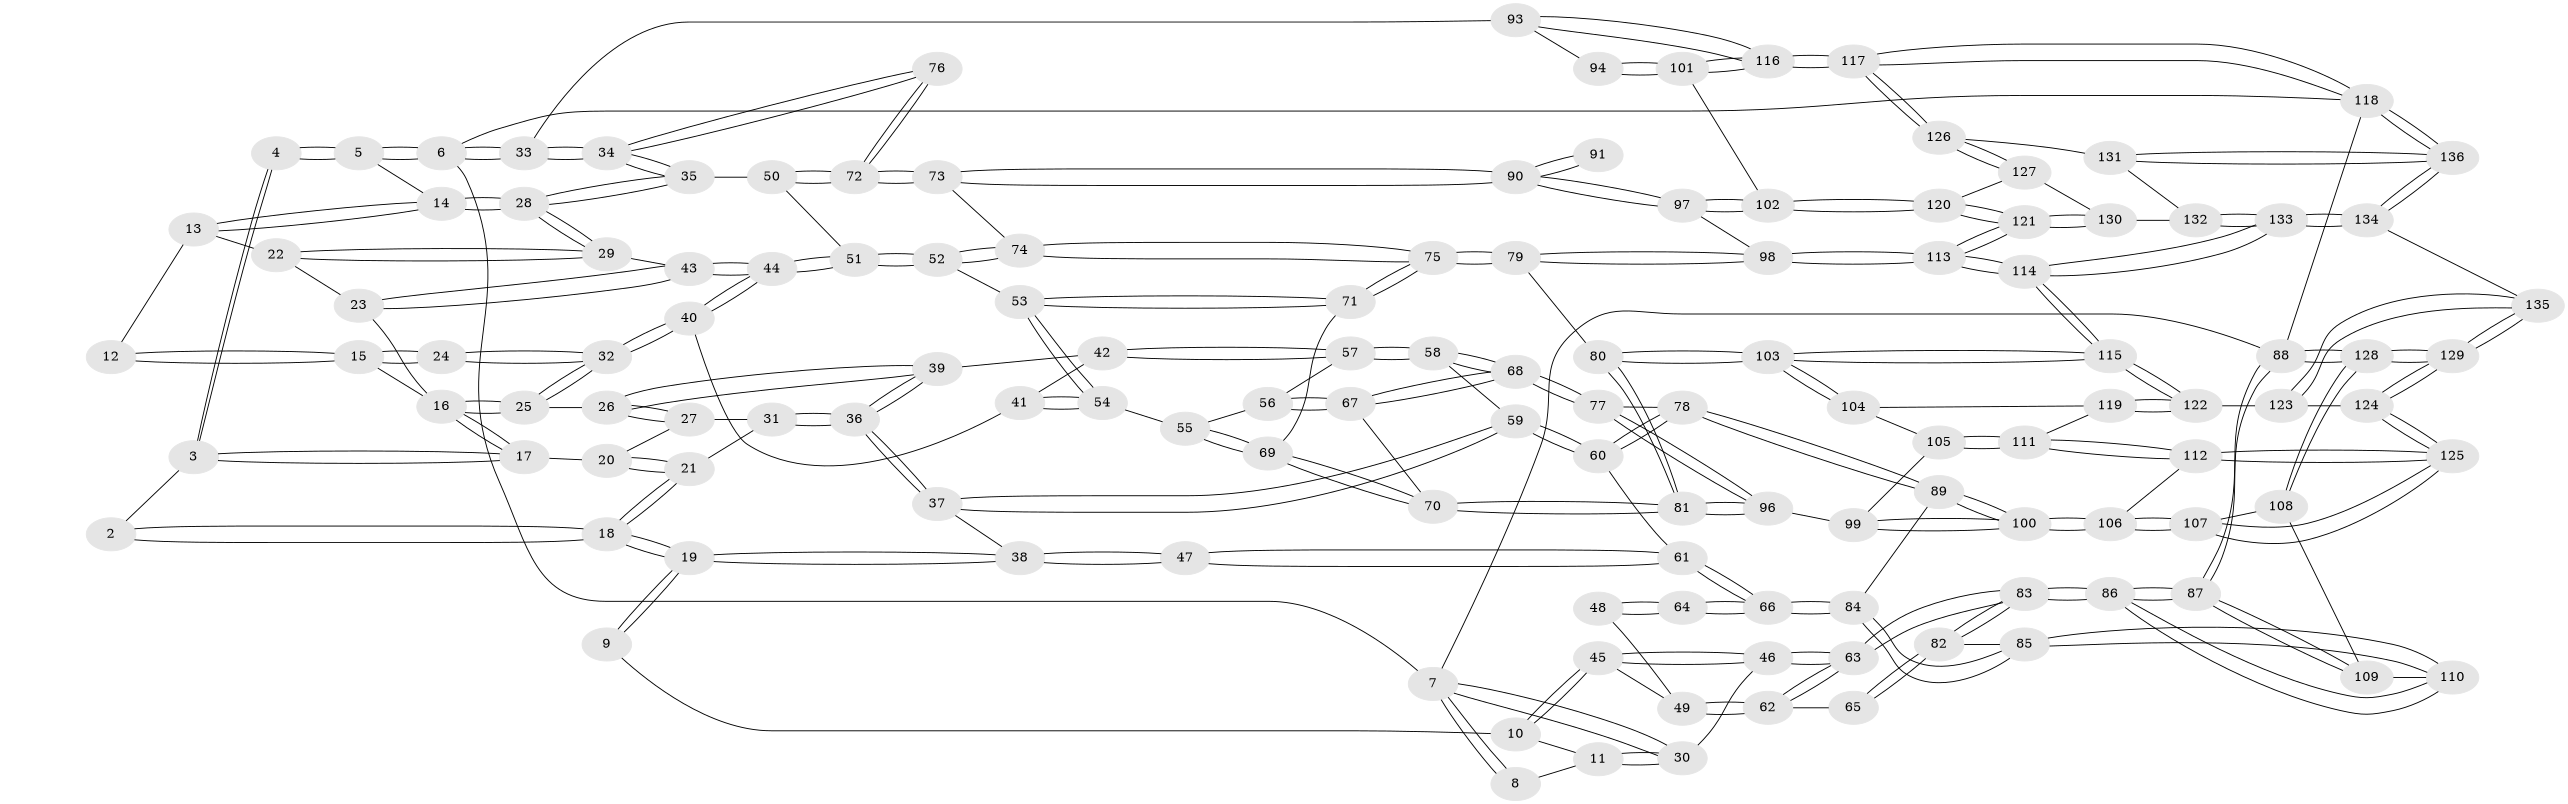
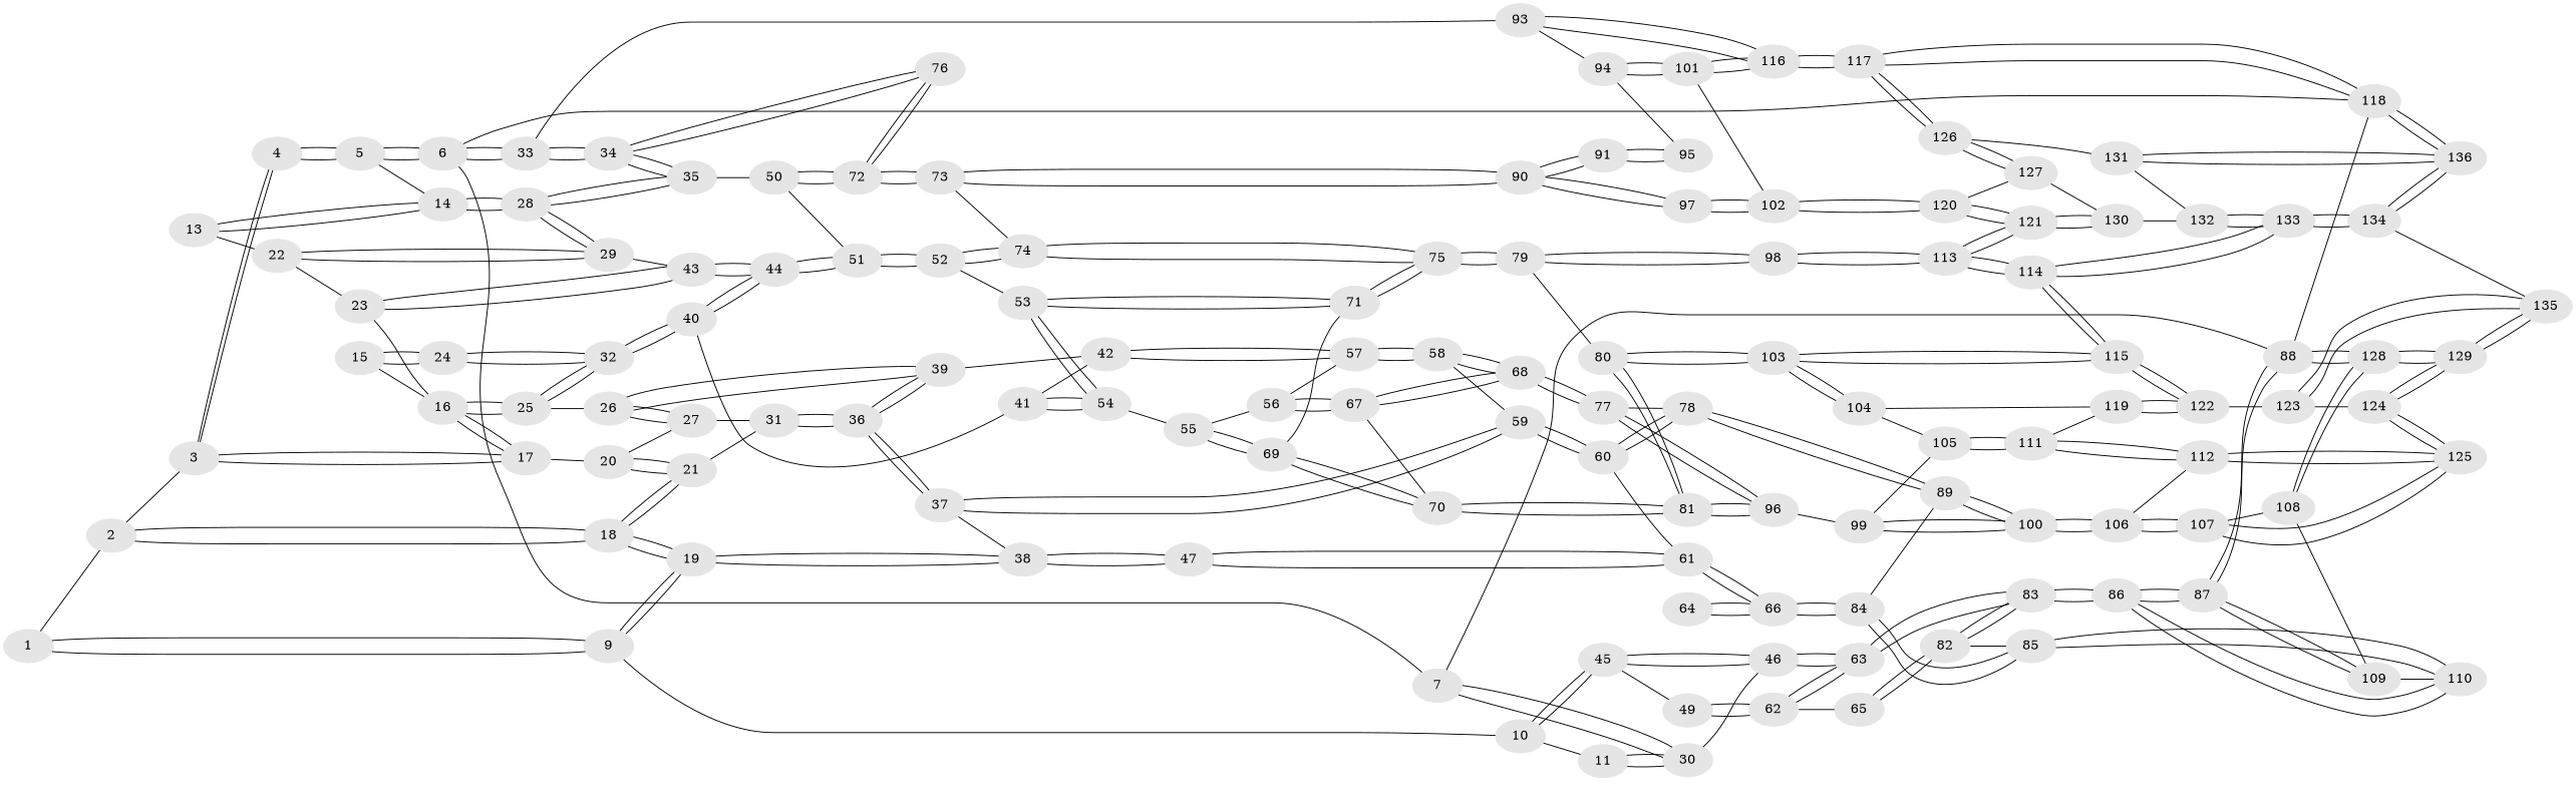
  graph {
    rankdir=LR
    node [color=gray90 style=filled]
+   1
    2
    9
    3
    18
    10
    19
    4
    17
    21
    5
    20
    6
    14
    7
    33
    118
    28
-   8
    30
    88
    34
    93
    136
    11
    46
    128
    45
    38
    49
-   12
    13
    15
    22
    16
    24
    23
    29
    35
    25
    32
    26
    27
    31
    47
    36
    43
    44
    40
    39
    42
    50
    63
    37
    41
    76
    94
    116
    51
    72
    59
    60
    61
    57
    54
    55
    58
    52
    62
    83
-   48
    64
    66
    65
    73
    53
    74
    71
    75
    56
    69
    67
    70
    68
    77
    78
    89
    84
    82
    86
    85
    81
    96
    79
    90
    91
    97
    80
    98
    99
    100
    103
    113
    104
    115
    110
    87
    109
    129
    106
+   95
    102
    101
    117
    105
    120
    114
    121
    111
    107
    112
    127
    119
    122
    108
    125
    133
    130
    134
    123
    126
    131
    132
    124
    135
+   1 -- 2
+   1 -- 9
+   1 -- 9
    2 -- 3
    2 -- 18
    2 -- 18
    9 -- 10
    9 -- 19
    9 -- 19
    3 -- 4
    3 -- 4
    3 -- 17
    3 -- 17
    18 -- 19
    18 -- 19
    18 -- 21
    18 -- 21
    10 -- 11
    10 -- 45
    10 -- 45
    19 -- 38
    19 -- 38
    4 -- 5
    4 -- 5
    17 -- 20
    21 -- 31
    5 -- 6
    5 -- 6
    5 -- 14
    20 -- 21
    20 -- 21
    20 -- 27
    6 -- 7
    6 -- 33
    6 -- 33
    6 -- 118
    14 -- 28
    14 -- 28
-   7 -- 8
-   7 -- 8
    7 -- 30
    7 -- 30
    7 -- 88
    33 -- 34
    33 -- 34
    33 -- 93
    118 -- 136
    118 -- 136
    28 -- 29
    28 -- 29
    28 -- 35
    28 -- 35
-   8 -- 11
    30 -- 46
    88 -- 118
    88 -- 128
    88 -- 128
    34 -- 35
    34 -- 35
    34 -- 76
    34 -- 76
    93 -- 94
    93 -- 116
    93 -- 116
    11 -- 30
    11 -- 30
    46 -- 63
    46 -- 63
    128 -- 129
    128 -- 129
    45 -- 46
    45 -- 46
    45 -- 49
    38 -- 47
    38 -- 47
    49 -- 62
    49 -- 62
-   12 -- 13
-   12 -- 15
-   12 -- 15
    13 -- 14
    13 -- 14
    13 -- 22
    15 -- 16
    15 -- 24
    15 -- 24
    22 -- 23
    22 -- 29
    22 -- 29
    16 -- 17
    16 -- 17
    16 -- 25
    16 -- 25
    24 -- 32
    24 -- 32
    23 -- 16
    23 -- 43
    23 -- 43
    29 -- 43
    35 -- 50
    25 -- 32
    25 -- 32
    25 -- 26
    32 -- 40
    32 -- 40
    26 -- 27
    26 -- 27
    26 -- 39
    26 -- 39
    27 -- 31
    31 -- 36
    31 -- 36
    47 -- 61
    47 -- 61
    36 -- 39
    36 -- 39
    36 -- 37
    36 -- 37
    43 -- 44
    43 -- 44
    44 -- 51
    44 -- 51
    40 -- 44
    40 -- 44
    40 -- 41
    39 -- 42
    42 -- 57
    42 -- 57
    50 -- 51
    50 -- 72
    50 -- 72
    63 -- 83
    63 -- 83
    37 -- 38
    37 -- 59
    37 -- 59
    41 -- 42
    41 -- 54
    41 -- 54
+   94 -- 95
    94 -- 101
    94 -- 101
    116 -- 117
    116 -- 117
    51 -- 52
    51 -- 52
    72 -- 76
    72 -- 76
    72 -- 73
    72 -- 73
    59 -- 60
    59 -- 60
    60 -- 61
    60 -- 78
    60 -- 78
    61 -- 66
    61 -- 66
    57 -- 58
    57 -- 58
    54 -- 55
    55 -- 56
    55 -- 69
    55 -- 69
    58 -- 59
    58 -- 68
    58 -- 68
    52 -- 53
    52 -- 74
    52 -- 74
    62 -- 63
    62 -- 63
    62 -- 65
    83 -- 86
    83 -- 86
-   48 -- 49
-   48 -- 64
-   48 -- 64
    64 -- 66
    64 -- 66
    66 -- 84
    66 -- 84
    65 -- 82
    65 -- 82
    73 -- 74
    73 -- 90
    73 -- 90
    53 -- 54
    53 -- 54
    53 -- 71
    53 -- 71
    74 -- 75
    74 -- 75
    71 -- 75
    71 -- 75
    75 -- 79
    75 -- 79
    56 -- 57
    56 -- 67
    56 -- 67
    69 -- 71
    69 -- 70
    69 -- 70
    67 -- 70
    67 -- 68
    67 -- 68
    70 -- 81
    70 -- 81
    68 -- 77
    68 -- 77
    77 -- 78
    77 -- 96
    77 -- 96
    78 -- 89
    78 -- 89
    89 -- 100
    89 -- 100
    84 -- 89
    84 -- 85
    84 -- 85
    82 -- 83
    82 -- 83
    82 -- 85
    86 -- 110
    86 -- 110
    86 -- 87
    86 -- 87
    85 -- 110
    85 -- 110
    81 -- 96
    81 -- 96
    96 -- 99
    79 -- 80
    79 -- 98
    79 -- 98
    90 -- 91
    90 -- 91
    90 -- 97
    90 -- 97
-   97 -- 98
+   91 -- 95
+   91 -- 95
    97 -- 102
    97 -- 102
    80 -- 81
    80 -- 81
    80 -- 103
    80 -- 103
    98 -- 113
    98 -- 113
    99 -- 100
    99 -- 100
    99 -- 105
    100 -- 106
    100 -- 106
    103 -- 104
    103 -- 104
    103 -- 115
    103 -- 115
    113 -- 114
    113 -- 114
    113 -- 121
    113 -- 121
    104 -- 105
    104 -- 119
    115 -- 122
    115 -- 122
    87 -- 88
    87 -- 88
    87 -- 109
    87 -- 109
    109 -- 110
    129 -- 135
    129 -- 135
    106 -- 107
    106 -- 107
    106 -- 112
    102 -- 120
    102 -- 120
    101 -- 116
    101 -- 116
    101 -- 102
    117 -- 118
    117 -- 118
    117 -- 126
    117 -- 126
    105 -- 111
    105 -- 111
    120 -- 121
    120 -- 121
    120 -- 127
    114 -- 115
    114 -- 115
    114 -- 133
    114 -- 133
    121 -- 130
    121 -- 130
    111 -- 112
    111 -- 112
    111 -- 119
    107 -- 108
    107 -- 125
    107 -- 125
    112 -- 125
    112 -- 125
    127 -- 130
    119 -- 122
    119 -- 122
    122 -- 123
    108 -- 128
    108 -- 128
    108 -- 109
    133 -- 134
    133 -- 134
    130 -- 132
    134 -- 136
    134 -- 136
    134 -- 135
    123 -- 124
    123 -- 135
    123 -- 135
    126 -- 127
    126 -- 127
    126 -- 131
    131 -- 136
    131 -- 136
    131 -- 132
    132 -- 133
    132 -- 133
    124 -- 129
    124 -- 129
    124 -- 125
    124 -- 125
  }
